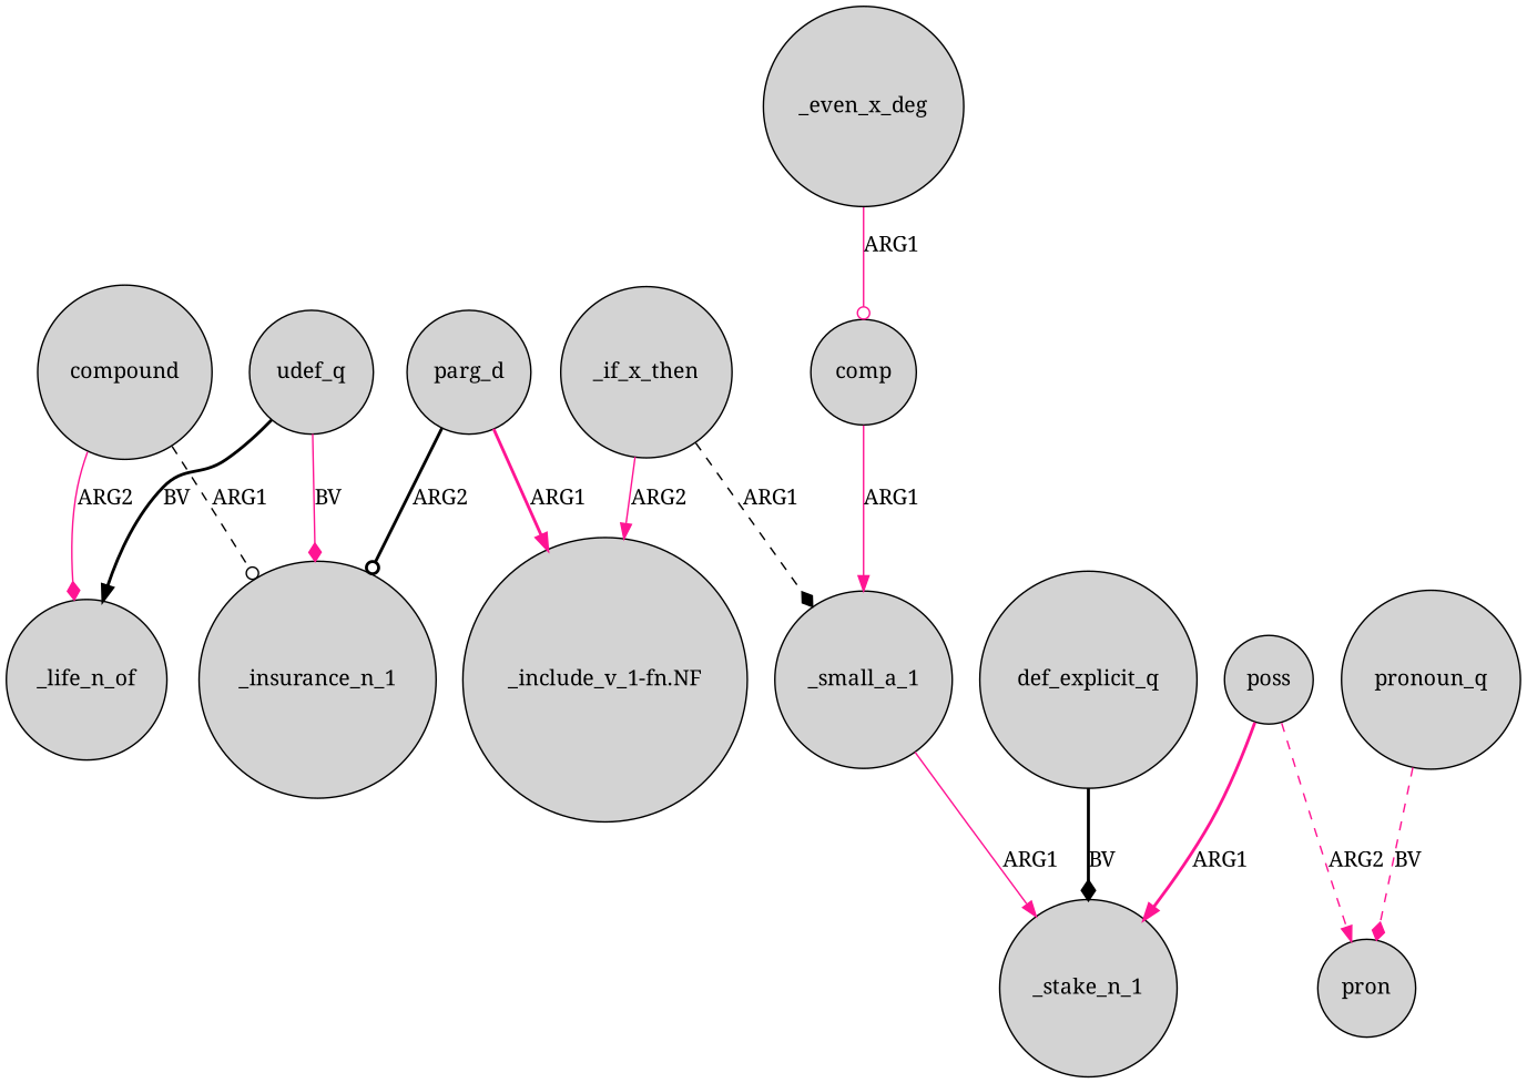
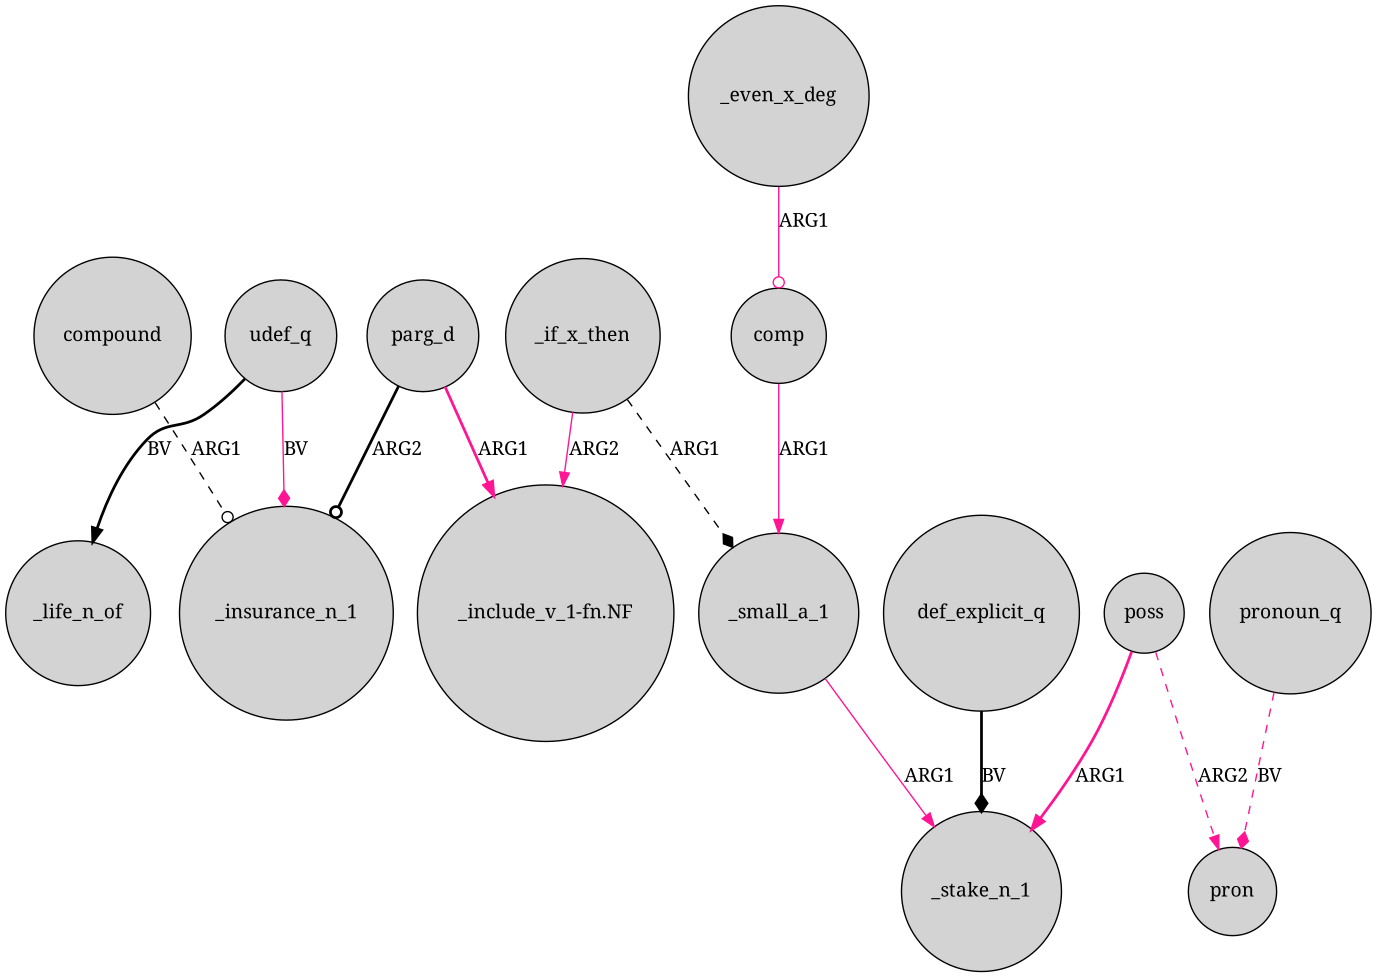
  digraph {
    fontname="Noto Serif"
    node [fontname="Noto Serif" shape=circle style=filled]
    edge [arrowhead=normal color=deeppink fontname="Noto Serif" style=solid]
    compound
    _life_n_of
    _insurance_n_1
    parg_d
    "_include_v_1-fn.NF"
    poss
    _stake_n_1
    pron
    comp
    _small_a_1
    _if_x_then
    _even_x_deg
    udef_q
    def_explicit_q
    pronoun_q
-   compound -> _life_n_of [arrowhead=diamond label=ARG2]
    compound -> _insurance_n_1 [arrowhead=odot color=black label=ARG1 style=dashed]
    parg_d -> _insurance_n_1 [arrowhead=odot color=black label=ARG2 style=bold]
    parg_d -> "_include_v_1-fn.NF" [label=ARG1 style=bold]
    poss -> _stake_n_1 [label=ARG1 style=bold]
    poss -> pron [label=ARG2 style=dashed]
    comp -> _small_a_1 [label=ARG1]
    _small_a_1 -> _stake_n_1 [label=ARG1]
    _if_x_then -> "_include_v_1-fn.NF" [label=ARG2]
    _if_x_then -> _small_a_1 [arrowhead=diamond color=black label=ARG1 style=dashed]
    _even_x_deg -> comp [arrowhead=odot label=ARG1]
    udef_q -> _life_n_of [color=black label=BV style=bold]
    udef_q -> _insurance_n_1 [arrowhead=diamond label=BV]
    def_explicit_q -> _stake_n_1 [arrowhead=diamond color=black label=BV style=bold]
    pronoun_q -> pron [arrowhead=diamond label=BV style=dashed]
  }
